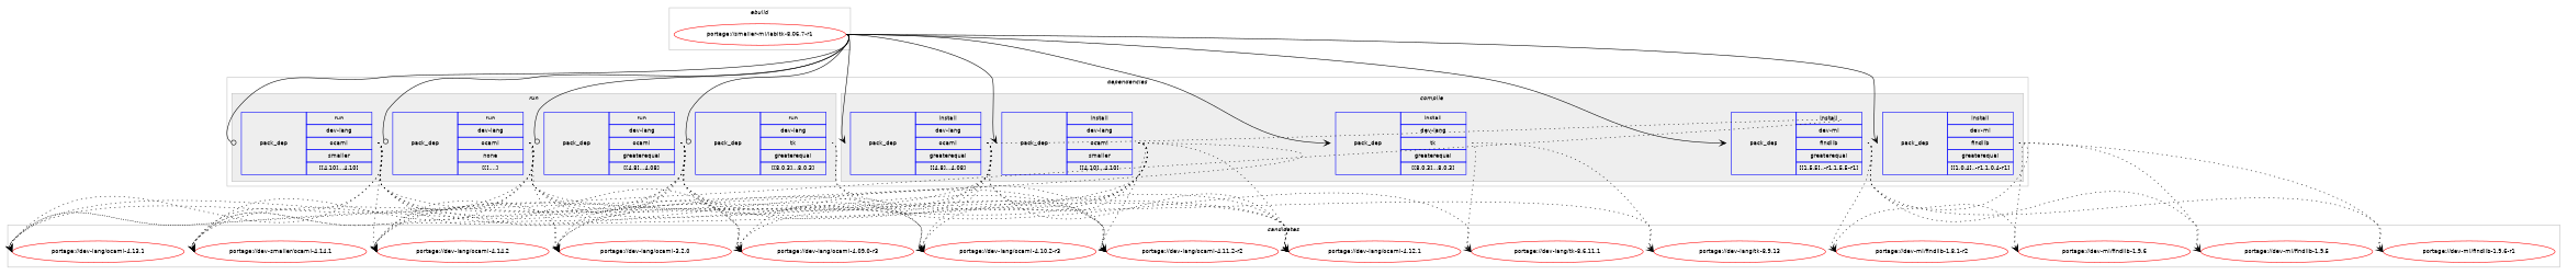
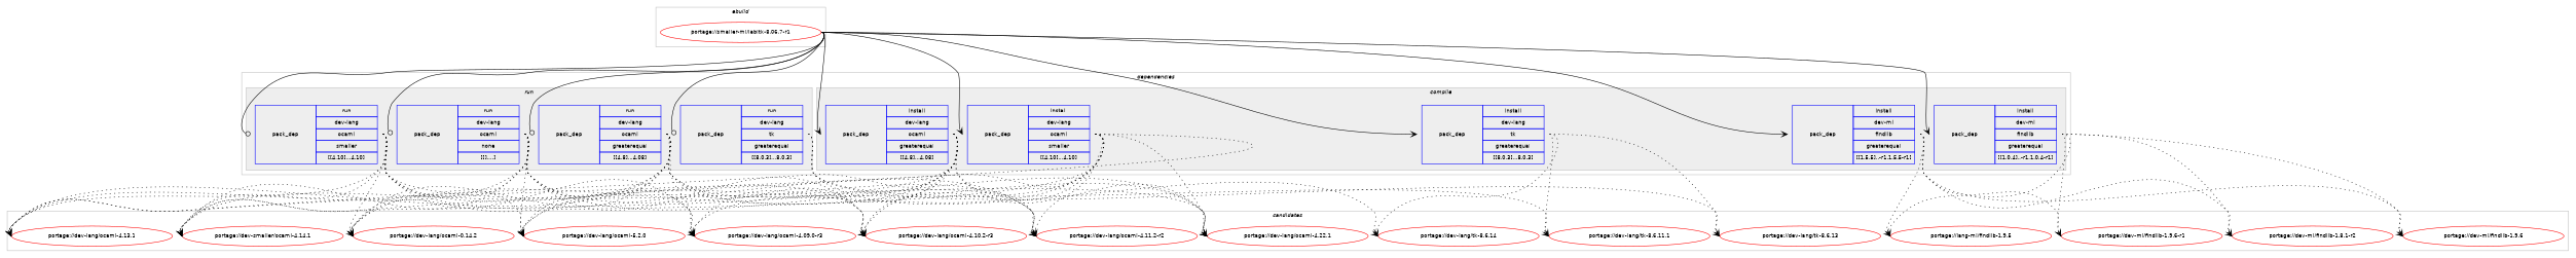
  digraph {
    compound=true
    concentrate=true
    fontname=Helvetica
    fontsize=10
    newrank=true
    rankdir=TB
    ranksep=1.5
    node [color=red fontname=Helvetica fontsize=10]
    edge [arrowhead=vee headport=w style=dotted tailport=e weight=100]
    n1 [label="portage://smaller-ml/labltk-8.06.7-r1" width=4]
    n2 [color=blue label=<<TABLE BORDER="0" CELLBORDER="1" CELLSPACING="0" CELLPADDING="4" WIDTH="220"><TR><TD ROWSPAN="6" CELLPADDING="30">pack_dep</TD></TR><TR><TD WIDTH="110">install</TD></TR><TR><TD>dev-lang</TD></TR><TR><TD>ocaml</TD></TR><TR><TD>greaterequal</TD></TR><TR><TD>[[4,8],,,4.08]</TD></TR></TABLE>> shape=none]
    n3 [color=blue label=<<TABLE BORDER="0" CELLBORDER="1" CELLSPACING="0" CELLPADDING="4" WIDTH="220"><TR><TD ROWSPAN="6" CELLPADDING="30">pack_dep</TD></TR><TR><TD WIDTH="110">install</TD></TR><TR><TD>dev-lang</TD></TR><TR><TD>ocaml</TD></TR><TR><TD>smaller</TD></TR><TR><TD>[[4,10],,,4.10]</TD></TR></TABLE>> shape=none]
    n4 [color=blue label=<<TABLE BORDER="0" CELLBORDER="1" CELLSPACING="0" CELLPADDING="4" WIDTH="220"><TR><TD ROWSPAN="6" CELLPADDING="30">pack_dep</TD></TR><TR><TD WIDTH="110">install</TD></TR><TR><TD>dev-lang</TD></TR><TR><TD>tk</TD></TR><TR><TD>greaterequal</TD></TR><TR><TD>[[8,0,3],,,8.0.3]</TD></TR></TABLE>> shape=none]
    n5 [color=blue label=<<TABLE BORDER="0" CELLBORDER="1" CELLSPACING="0" CELLPADDING="4" WIDTH="220"><TR><TD ROWSPAN="6" CELLPADDING="30">pack_dep</TD></TR><TR><TD WIDTH="110">install</TD></TR><TR><TD>dev-ml</TD></TR><TR><TD>findlib</TD></TR><TR><TD>greaterequal</TD></TR><TR><TD>[[1,0,4],,-r1,1.0.4-r1]</TD></TR></TABLE>> shape=none]
    n6 [color=blue label=<<TABLE BORDER="0" CELLBORDER="1" CELLSPACING="0" CELLPADDING="4" WIDTH="220"><TR><TD ROWSPAN="6" CELLPADDING="30">pack_dep</TD></TR><TR><TD WIDTH="110">install</TD></TR><TR><TD>dev-ml</TD></TR><TR><TD>findlib</TD></TR><TR><TD>greaterequal</TD></TR><TR><TD>[[1,5,5],,-r1,1.5.5-r1]</TD></TR></TABLE>> shape=none]
    n7 [color=blue label=<<TABLE BORDER="0" CELLBORDER="1" CELLSPACING="0" CELLPADDING="4" WIDTH="220"><TR><TD ROWSPAN="6" CELLPADDING="30">pack_dep</TD></TR><TR><TD WIDTH="110">run</TD></TR><TR><TD>dev-lang</TD></TR><TR><TD>ocaml</TD></TR><TR><TD>greaterequal</TD></TR><TR><TD>[[4,8],,,4.08]</TD></TR></TABLE>> shape=none]
    n8 [color=blue label=<<TABLE BORDER="0" CELLBORDER="1" CELLSPACING="0" CELLPADDING="4" WIDTH="220"><TR><TD ROWSPAN="6" CELLPADDING="30">pack_dep</TD></TR><TR><TD WIDTH="110">run</TD></TR><TR><TD>dev-lang</TD></TR><TR><TD>ocaml</TD></TR><TR><TD>none</TD></TR><TR><TD>[[],,,,]</TD></TR></TABLE>> shape=none]
    n9 [color=blue label=<<TABLE BORDER="0" CELLBORDER="1" CELLSPACING="0" CELLPADDING="4" WIDTH="220"><TR><TD ROWSPAN="6" CELLPADDING="30">pack_dep</TD></TR><TR><TD WIDTH="110">run</TD></TR><TR><TD>dev-lang</TD></TR><TR><TD>ocaml</TD></TR><TR><TD>smaller</TD></TR><TR><TD>[[4,10],,,4.10]</TD></TR></TABLE>> shape=none]
    n10 [color=blue label=<<TABLE BORDER="0" CELLBORDER="1" CELLSPACING="0" CELLPADDING="4" WIDTH="220"><TR><TD ROWSPAN="6" CELLPADDING="30">pack_dep</TD></TR><TR><TD WIDTH="110">run</TD></TR><TR><TD>dev-lang</TD></TR><TR><TD>tk</TD></TR><TR><TD>greaterequal</TD></TR><TR><TD>[[8,0,3],,,8.0.3]</TD></TR></TABLE>> shape=none]
-   n11 [label="portage://dev-lang/ocaml-3.2.0" width=4]
-   n12 [label="portage://dev-lang/ocaml-4.14.2" width=4]
+   n11 [label="portage://dev-lang/ocaml-5.2.0" width=4]
+   n12 [label="portage://dev-lang/ocaml-0.14.2" width=4]
    n13 [label="portage://dev-smaller/ocaml-4.14.1" width=4]
    n14 [label="portage://dev-lang/ocaml-4.13.1" width=4]
-   n15 [label="portage://dev-lang/ocaml-4.12.1" width=4]
+   n15 [label="portage://dev-lang/ocaml-4.22.1" width=4]
    n16 [label="portage://dev-lang/ocaml-4.11.2-r2" width=4]
    n17 [label="portage://dev-lang/ocaml-4.10.2-r3" width=4]
    n18 [label="portage://dev-lang/ocaml-4.09.0-r3" width=4]
-   n20 [label="portage://dev-lang/tk-8.9.13" width=4]
+   n19 [label="portage://dev-lang/tk-8.6.14" width=4]
+   n20 [label="portage://dev-lang/tk-8.6.13" width=4]
    n21 [label="portage://dev-lang/tk-8.6.11.1" width=4]
    n22 [label="portage://dev-ml/findlib-1.9.6-r1" width=4]
-   n23 [label="portage://dev-ml/findlib-1.9.5" width=4]
+   n23 [label="portage://lang-ml/findlib-1.9.5" width=4]
    n24 [label="portage://dev-ml/findlib-1.9.6" width=4]
    n25 [label="portage://dev-ml/findlib-1.8.1-r2" width=4]
    subgraph cluster_1 {
      color=gray
      label=<<i>ebuild</i>>
      n1
    }
    subgraph cluster_2 {
      color=gray
      label=<<i>dependencies</i>>
      subgraph cluster_3 {
        color=gray
        fillcolor="#eeeeee"
        label=<<i>compile</i>>
        style=filled
        subgraph sub_4 {
          color=gray
          fillcolor="#eeeeee"
          label=<<i>compile</i>>
          style=filled
          n2
        }
        subgraph sub_5 {
          color=gray
          fillcolor="#eeeeee"
          label=<<i>compile</i>>
          style=filled
          n3
        }
        subgraph sub_6 {
          color=gray
          fillcolor="#eeeeee"
          label=<<i>compile</i>>
          style=filled
          n4
        }
        subgraph sub_7 {
          color=gray
          fillcolor="#eeeeee"
          label=<<i>compile</i>>
          style=filled
          n5
        }
        subgraph sub_8 {
          color=gray
          fillcolor="#eeeeee"
          label=<<i>compile</i>>
          style=filled
          n6
        }
      }
      subgraph cluster_9 {
        color=gray
        fillcolor="#eeeeee"
        label=<<i>compile and run</i>>
        style=filled
      }
      subgraph cluster_10 {
        color=gray
        fillcolor="#eeeeee"
        label=<<i>run</i>>
        style=filled
        subgraph sub_11 {
          color=gray
          fillcolor="#eeeeee"
          label=<<i>run</i>>
          style=filled
          n7
        }
        subgraph sub_12 {
          color=gray
          fillcolor="#eeeeee"
          label=<<i>run</i>>
          style=filled
          n8
        }
        subgraph sub_13 {
          color=gray
          fillcolor="#eeeeee"
          label=<<i>run</i>>
          style=filled
          n9
        }
        subgraph sub_14 {
          color=gray
          fillcolor="#eeeeee"
          label=<<i>run</i>>
          style=filled
          n10
        }
      }
    }
    subgraph cluster_15 {
      color=gray
      label=<<i>candidates</i>>
      rank=same
      subgraph sub_16 {
        color=black
        label=<<i>candidates</i>>
        nodesep=1
        rank=same
        n11
        n12
        n13
        n14
        n15
        n16
        n17
        n18
      }
      subgraph sub_17 {
        color=black
        label=<<i>candidates</i>>
        nodesep=1
        rank=same
        n11
        n12
        n13
        n14
        n15
        n16
        n17
        n18
      }
      subgraph sub_18 {
        color=black
        label=<<i>candidates</i>>
        nodesep=1
        rank=same
+       n19
        n20
        n21
      }
      subgraph sub_19 {
        color=black
        label=<<i>candidates</i>>
        nodesep=1
        rank=same
        n22
        n23
        n24
        n25
      }
      subgraph sub_20 {
        color=black
        label=<<i>candidates</i>>
        nodesep=1
        rank=same
        n22
        n23
        n24
        n25
      }
      subgraph sub_21 {
        color=black
        label=<<i>candidates</i>>
        nodesep=1
        rank=same
        n11
        n12
        n13
        n14
        n15
        n16
        n17
        n18
      }
      subgraph sub_22 {
        color=black
        label=<<i>candidates</i>>
        nodesep=1
        rank=same
        n11
        n12
        n13
        n14
        n15
        n16
        n17
        n18
      }
      subgraph sub_23 {
        color=black
        label=<<i>candidates</i>>
        nodesep=1
        rank=same
        n11
        n12
        n13
        n14
        n15
        n16
        n17
        n18
      }
      subgraph sub_24 {
        color=black
        label=<<i>candidates</i>>
        nodesep=1
        rank=same
+       n19
        n20
        n21
      }
    }
    n1 -> n2 [style=solid weight=20]
    n1 -> n3 [style=solid weight=20]
    n1 -> n4 [style=solid weight=20]
    n1 -> n5 [style=solid weight=20]
    n1 -> n6 [style=solid weight=20]
    n1 -> n7 [arrowhead=odot style=solid weight=20]
    n1 -> n8 [arrowhead=odot style=solid weight=20]
    n1 -> n9 [arrowhead=odot style=solid weight=20]
    n1 -> n10 [arrowhead=odot style=solid weight=20]
    n2 -> n11
    n2 -> n12
    n2 -> n13
    n2 -> n14
    n2 -> n15
    n2 -> n16
    n2 -> n17
    n2 -> n18
    n3 -> n11
    n3 -> n12
    n3 -> n13
    n3 -> n14
    n3 -> n15
    n3 -> n16
    n3 -> n17
    n3 -> n18
+   n4 -> n19
    n4 -> n20
    n4 -> n21
    n5 -> n22
    n5 -> n23
    n5 -> n24
    n5 -> n25
    n6 -> n22
    n6 -> n23
    n6 -> n24
    n6 -> n25
    n7 -> n11
    n7 -> n12
    n7 -> n13
    n7 -> n14
    n7 -> n15
    n7 -> n16
    n7 -> n17
    n7 -> n18
    n8 -> n11
    n8 -> n12
    n8 -> n13
    n8 -> n14
    n8 -> n15
    n8 -> n16
    n8 -> n17
    n8 -> n18
    n9 -> n11
    n9 -> n12
    n9 -> n13
    n9 -> n14
    n9 -> n15
    n9 -> n16
    n9 -> n17
    n9 -> n18
+   n10 -> n19
    n10 -> n20
    n10 -> n21
  }
